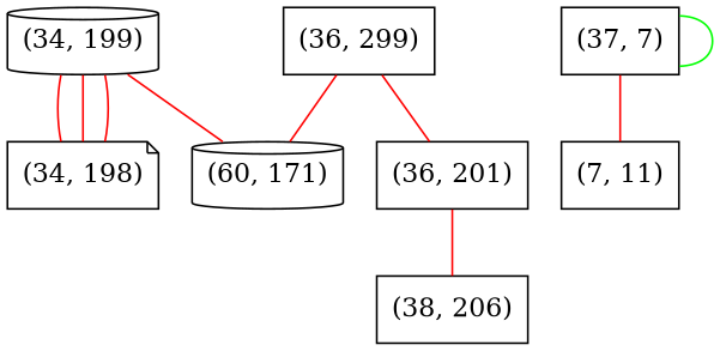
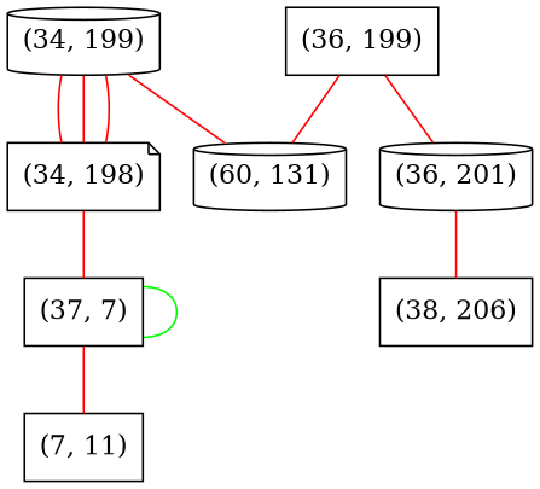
  graph {
    node [shape=box]
    edge [color=red weight=1]
    "(34, 199)" [shape=cylinder]
    "(34, 198)" [shape=note]
-   "(60, 171)" [shape=cylinder]
+   "(60, 171)" [shape=cylinder label="(60, 131)"]
    "(37, 7)"
-   "(36, 201)"
+   "(36, 201)" [shape=cylinder]
    "(38, 206)"
-   "(36, 199)" [label="(36, 299)"]
+   "(36, 199)"
    "(7, 11)"
    "(34, 199)" -- "(34, 198)"
    "(34, 199)" -- "(34, 198)"
    "(34, 199)" -- "(34, 198)"
    "(34, 199)" -- "(60, 171)"
+   "(34, 198)" -- "(37, 7)"
    "(37, 7)" -- "(37, 7)" [color=green weight=2]
    "(37, 7)" -- "(7, 11)"
    "(36, 201)" -- "(38, 206)"
    "(36, 199)" -- "(60, 171)"
    "(36, 199)" -- "(36, 201)"
  }
